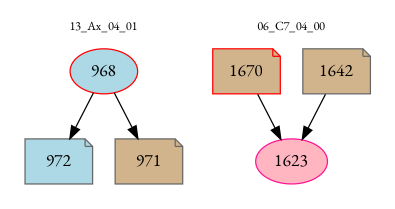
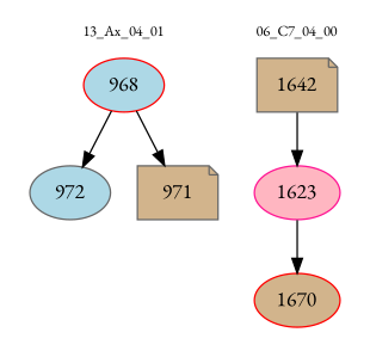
  digraph {
    fontname="EB Garamond"
    node [color=gray40 fillcolor=tan fontname="EB Garamond" shape=note style=filled]
    edge [color=black fontname="EB Garamond"]
-   n1 [fillcolor=lightblue label=972]
+   n1 [fillcolor=lightblue label=972 shape=ellipse]
    n2 [color=red fillcolor=lightblue label=968 shape=ellipse]
    n3 [label=971]
    n4 [label=1642]
    n5 [color=deeppink fillcolor=lightpink label=1623 shape=ellipse]
-   n6 [color=red label=1670]
+   n6 [color=red label=1670 shape=ellipse]
    subgraph cluster_1 {
      color=white
      fontsize=10
      label="13_Ax_04_01"
      n1
      n2
      n3
    }
    subgraph cluster_2 {
      color=white
      fontsize=10
      label="06_C7_04_00"
      n4
      n5
      n6
    }
    n2 -> n1
    n2 -> n3
    n4 -> n5
-   n6 -> n5
+   n5 -> n6
  }
